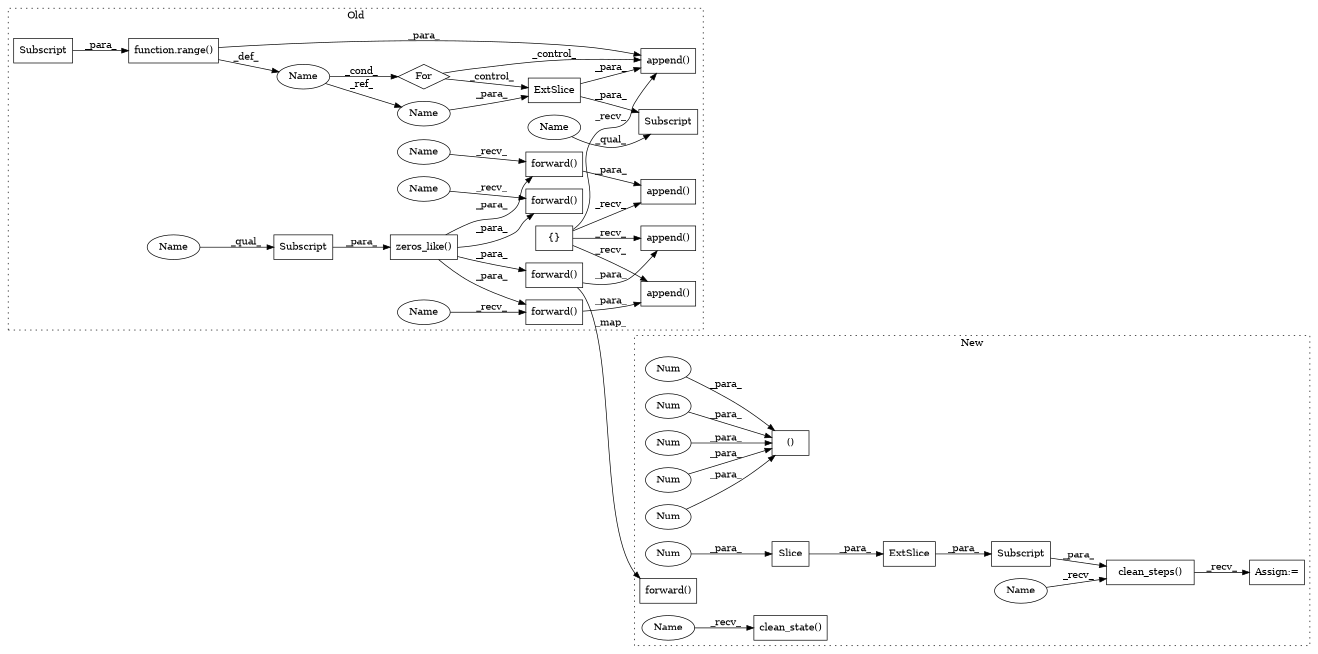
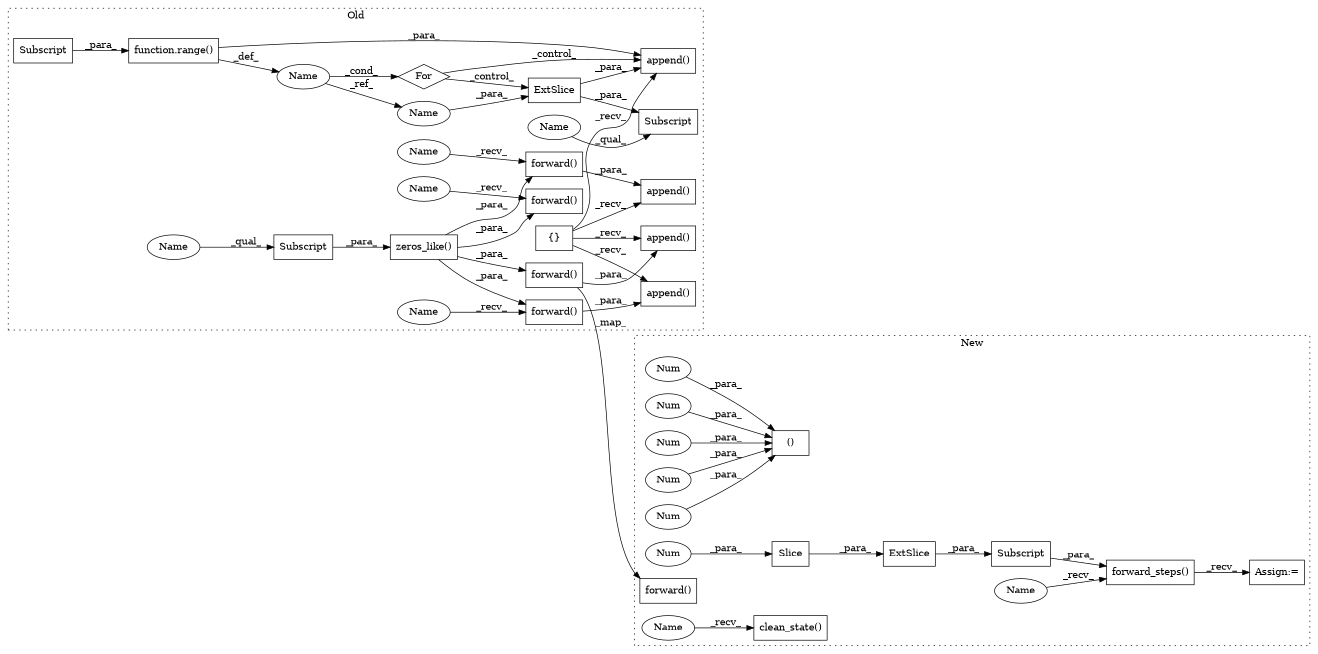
  digraph {
    rankdir=LR
    node [a=75 l=1 s=19753 shape=box]
    n1 [a=107 l="4,10" label=For s="19674,19711" shape=diamond]
    n2 [l="6,1" label="function.range()" s="19683,19710"]
    n3 [a=63 l="21,0" label=Subscript s="19753,0"]
    n4 [a=85 l=12 label=ExtSlice]
    n5 [a=87 label=Name s=19678 shape=ellipse]
    n6 [a=63 l="21,0" label=Subscript s="19689,0"]
    n7 [l="15,1" label="append()" s="19721,19779"]
    n8 [a=59 l="2,1" label="{}" s="19460,19460"]
    n9 [a=63 l="21,0" label=Subscript s="19551,0"]
    n10 [l="17,1" label="zeros_like()" s="19534,19572"]
    n11 [l="16,1" label="forward()" s="19641,19664"]
    n12 [l="16,1" label="forward()" s="19800,19823"]
    n13 [l="15,1" label="append()" s="19626,19668"]
    n14 [l="16,1" label="forward()" s="19593,19616"]
    n15 [l="15,1" label="append()" s="19833,19875"]
    n16 [l="16,1" label="forward()" s="19848,19871"]
    n17 [l="15,1" label="append()" s="19785,19827"]
    n18 [a=87 label=Name s=19772 shape=ellipse]
    n19 [a=87 l=7 label=Name s=19593 shape=ellipse]
    n20 [a=87 l=7 label=Name s=19641 shape=ellipse]
    n21 [a=87 l=7 label=Name s=19800 shape=ellipse]
    n22 [a=87 l=12 label=Name s=19551 shape=ellipse]
    n23 [a=87 l=12 label=Name shape=ellipse]
-   n24 [l="22,15" label="clean_steps()" s="3945,3984"]
+   n24 [l="22,15" label="forward_steps()" s="3945,3984"]
    n25 [a=63 l="17,0" label=Subscript s="3967,0"]
    n26 [a=68 l=3 label="Assign:=" s=3942]
    n27 [a=54 l=12 label="()" s=3348]
    n28 [a=76 label=Num s=3353 shape=ellipse]
    n29 [a=76 label=Num s=3347 shape=ellipse]
    n30 [a=76 label=Num s=3359 shape=ellipse]
    n31 [a=76 label=Num s=3356 shape=ellipse]
    n32 [a=76 label=Num s=3350 shape=ellipse]
    n33 [a=85 l=6 label=ExtSlice s=3967]
    n34 [a=80 l=2 label=Slice s=3980]
    n35 [a=76 l=2 label=Num s=3980 shape=ellipse]
    n36 [l=21 label="clean_state()" s=3684]
    n37 [l="16,1" label="forward()" s="3461,3483"]
    n38 [a=87 l=7 label=Name s=3945 shape=ellipse]
    n39 [a=87 l=7 label=Name s=3684 shape=ellipse]
    subgraph cluster_1 {
      label=Old
      style=dotted
      n1
      n2
      n3
      n4
      n5
      n6
      n7
      n8
      n9
      n10
      n11
      n12
      n13
      n14
      n15
      n16
      n17
      n18
      n19
      n20
      n21
      n22
      n23
    }
    subgraph cluster_2 {
      label=New
      style=dotted
      n24
      n25
      n26
      n27
      n28
      n29
      n30
      n31
      n32
      n33
      n34
      n35
      n36
      n37
      n38
      n39
    }
    n1 -> n4 [label=_control_]
    n1 -> n7 [label=_control_]
    n2 -> n5 [label=_def_]
    n2 -> n7 [label=_para_]
    n4 -> n3 [label=_para_]
    n4 -> n7 [label=_para_]
    n5 -> n1 [label=_cond_]
    n5 -> n18 [label=_ref_]
    n6 -> n2 [label=_para_]
    n8 -> n7 [label=_recv_]
    n8 -> n13 [label=_recv_]
    n8 -> n15 [label=_recv_]
    n8 -> n17 [label=_recv_]
    n9 -> n10 [label=_para_]
    n10 -> n11 [label=_para_]
    n10 -> n12 [label=_para_]
    n10 -> n14 [label=_para_]
    n10 -> n16 [label=_para_]
    n11 -> n13 [label=_para_]
    n12 -> n17 [label=_para_]
    n16 -> n15 [label=_para_]
    n16 -> n37 [label=_map_]
    n18 -> n4 [label=_para_]
    n19 -> n14 [label=_recv_]
    n20 -> n11 [label=_recv_]
    n21 -> n12 [label=_recv_]
    n22 -> n9 [label=_qual_]
    n23 -> n3 [label=_qual_]
    n24 -> n26 [label=_recv_]
    n25 -> n24 [label=_para_]
    n28 -> n27 [label=_para_]
    n29 -> n27 [label=_para_]
    n30 -> n27 [label=_para_]
    n31 -> n27 [label=_para_]
    n32 -> n27 [label=_para_]
    n33 -> n25 [label=_para_]
    n34 -> n33 [label=_para_]
    n35 -> n34 [label=_para_]
    n38 -> n24 [label=_recv_]
    n39 -> n36 [label=_recv_]
  }
